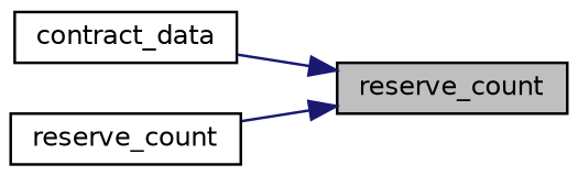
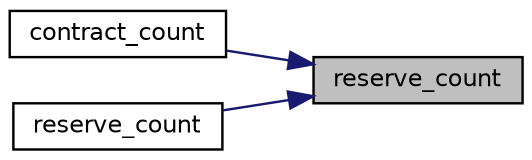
  digraph {
    rankdir=RL
    node [color=black fillcolor=white fontname=Helvetica fontsize=10 shape=record style=filled]
    edge [color=midnightblue dir=back fontname=Helvetica fontsize=10 labelfontname=Helvetica labelfontsize=10 style=solid]
    n1 [fillcolor=grey75 fontcolor=black height=0.2 label=reserve_count width=0.4]
-   n2 [height=0.2 label=contract_data width=0.4]
+   n2 [height=0.2 label=contract_count width=0.4]
    n3 [height=0.2 label=reserve_count width=0.4]
    n1 -> n2
    n1 -> n3
  }
